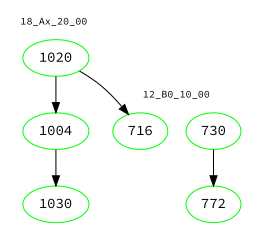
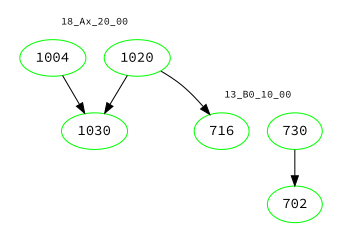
  digraph {
    fontname="Source Code Pro"
    node [color=green fontname="Source Code Pro"]
    edge [color=black fontname="Source Code Pro"]
    n1 [label=1020]
    n2 [label=1004]
    n3 [label=1030]
    n4 [label=730]
-   n5 [label=772]
+   n5 [label=702]
    n6 [label=716]
    subgraph cluster_1 {
      color=white
      fontsize=10
      label="18_Ax_20_00"
      n1
      n2
      n3
    }
    subgraph cluster_2 {
      color=white
      fontsize=10
-     label="12_B0_10_00"
+     label="13_B0_10_00"
      n4
      n5
      n6
    }
-   n1 -> n2
+   n1 -> n3
    n1 -> n6
    n2 -> n3
    n4 -> n5
  }
